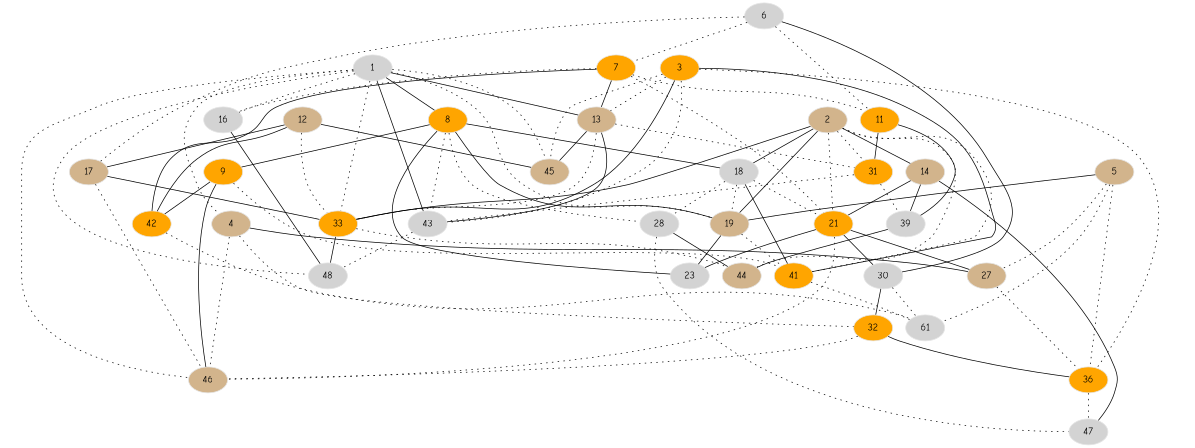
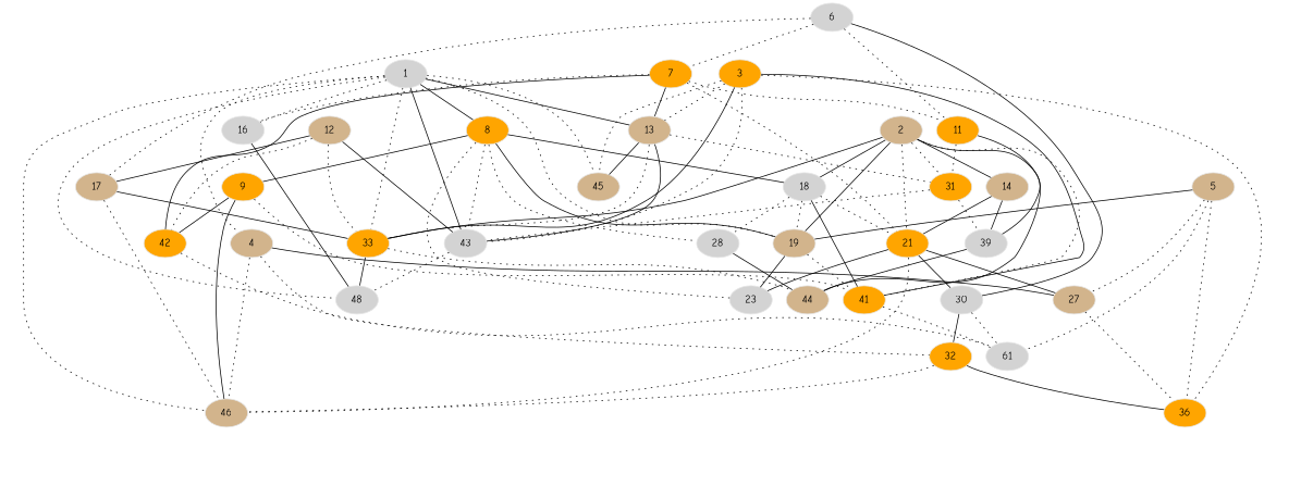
  graph {
    fontname="Comic Neue"
    node [color=gray90 fillcolor=lightgrey fontname="Comic Neue" style=filled]
    edge [fontname="Comic Neue" style=dotted]
    1 [super="+38+15+37"]
    4 [fillcolor=tan]
    8 [fillcolor=orange super="+22+10"]
    13 [fillcolor=tan super="+52+35"]
    16
    19 [fillcolor=tan super="+50+51"]
    33 [fillcolor=orange super="+34"]
    43 [super="+58"]
    45 [fillcolor=tan]
    46 [fillcolor=tan super="+57"]
    48
    27 [fillcolor=tan]
    32 [fillcolor=orange]
    18 [super="+62"]
    9 [fillcolor=orange]
    23
    28
    31 [fillcolor=orange]
    41 [fillcolor=orange super="+54"]
    44 [fillcolor=tan]
    2 [fillcolor=tan super="+56+26"]
    14 [fillcolor=tan super="+20"]
    21 [fillcolor=orange super="+40+25"]
    39
-   47
    30
    61
    3 [fillcolor=orange super="+29"]
    36 [fillcolor=orange super="+55"]
    5 [fillcolor=tan]
    7 [fillcolor=orange super="+53"]
    11 [fillcolor=orange]
    42 [fillcolor=orange]
    6
    17 [fillcolor=tan super="+60"]
    12 [fillcolor=tan]
    1 -- 4
    1 -- 8 [style=solid]
    1 -- 13 [style=solid]
    1 -- 16
    1 -- 19
    1 -- 33
    1 -- 43 [style=solid]
    1 -- 45
    1 -- 46
    1 -- 48
    4 -- 46
    4 -- 27 [style=solid]
    4 -- 32
    8 -- 19 [style=solid weight=2]
    8 -- 43
    8 -- 18 [style=solid]
    8 -- 9 [style=solid]
-   8 -- 23 [style=solid]
+   8 -- 23
    8 -- 28
    13 -- 33
    13 -- 43 [style=solid]
    13 -- 45 [style=solid]
    13 -- 31 [weight=2]
    16 -- 48 [style=solid]
    19 -- 23 [style=solid]
    19 -- 41
    33 -- 48 [style=solid]
    33 -- 44
    43 -- 48
    27 -- 36
    32 -- 46
    32 -- 36 [style=solid]
    18 -- 19
    18 -- 28
    18 -- 41 [style=solid]
    18 -- 21
    9 -- 46 [style=solid]
    9 -- 41
    9 -- 42 [style=solid]
    28 -- 44 [style=solid]
-   28 -- 47
    31 -- 43
    31 -- 39
    41 -- 61
    2 -- 19 [style=solid]
    2 -- 33 [style=solid]
    2 -- 18 [style=solid]
    2 -- 31
    2 -- 41
-   2 -- 44
+   2 -- 44 [style=solid]
    2 -- 14 [style=solid]
    2 -- 21
    14 -- 21 [style=solid]
    14 -- 39 [style=solid]
-   14 -- 47 [style=solid]
    21 -- 46
    21 -- 27 [style=solid]
    21 -- 23 [style=solid]
    21 -- 30 [style=solid]
    39 -- 44 [style=solid]
    30 -- 32 [style=solid]
    30 -- 61
    3 -- 13
    3 -- 33 [style=solid]
    3 -- 43
    3 -- 45
    3 -- 41 [style=solid]
    3 -- 36
-   36 -- 47 [weight=2]
    5 -- 19 [style=solid]
    5 -- 27
    5 -- 61
    5 -- 36
    7 -- 13 [style=solid]
    7 -- 16
    7 -- 21
    7 -- 11
    7 -- 42 [style=solid]
-   11 -- 31 [style=solid]
+   11 -- 31
    11 -- 39 [style=solid]
    42 -- 61
    6 -- 30 [style=solid]
    6 -- 7
    6 -- 11
    6 -- 17
    17 -- 33 [style=solid]
    17 -- 46
    12 -- 33
-   12 -- 45 [style=solid]
-   12 -- 42 [style=solid]
+   12 -- 43 [style=solid]
+   12 -- 42
    12 -- 17 [style=solid]
  }
